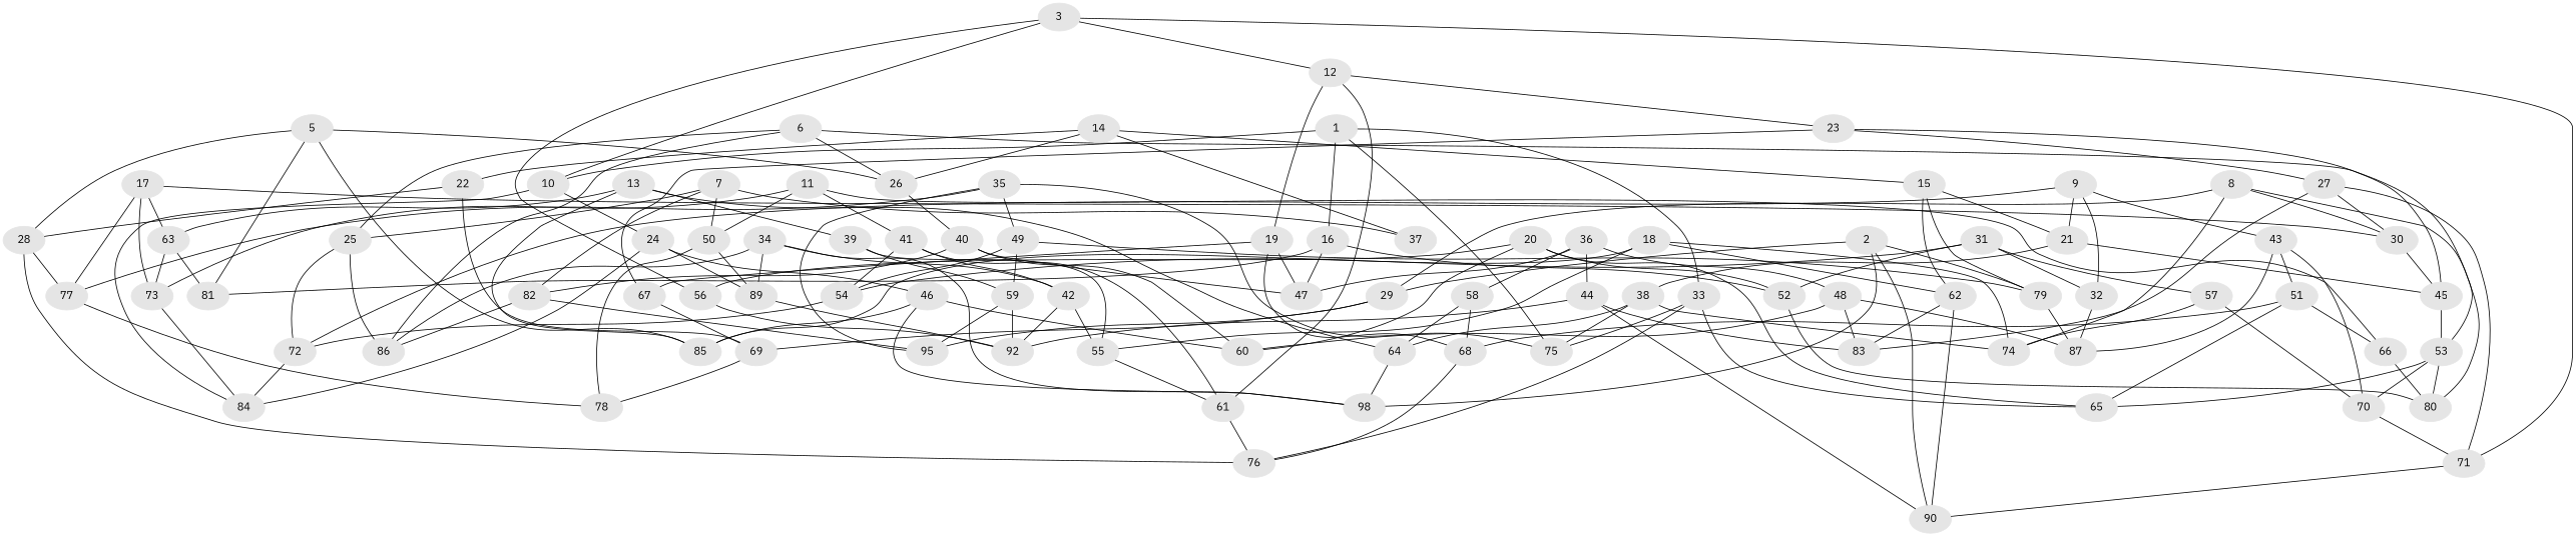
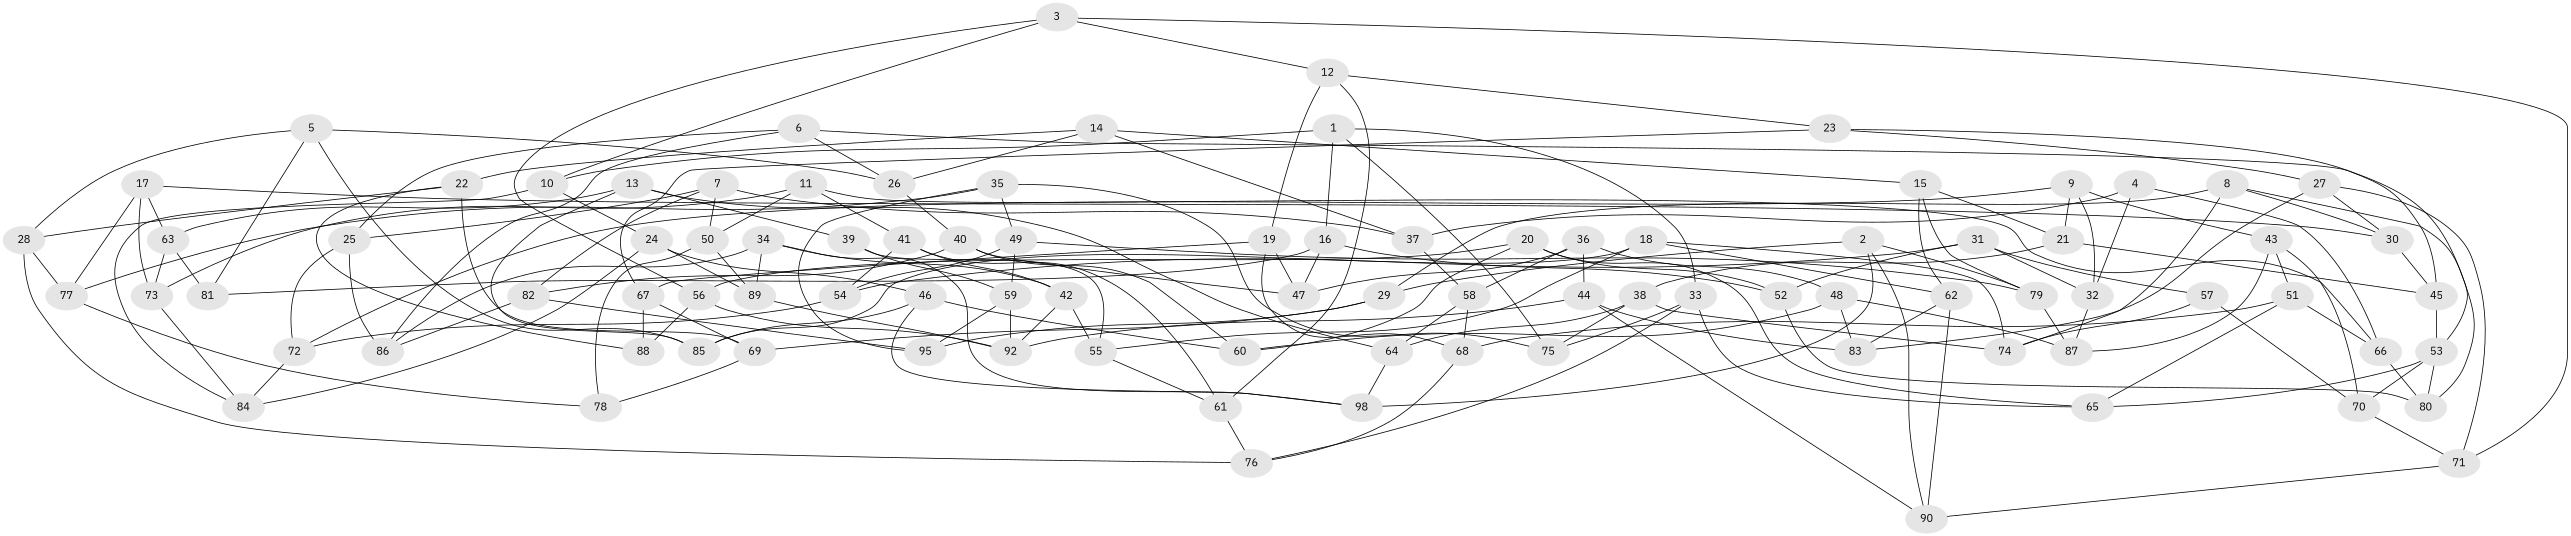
  graph {
    fontname="IBM Plex Sans"
    node [color=gray90 fontname="IBM Plex Sans" style=filled]
    edge [fontname="IBM Plex Sans"]
    1
    10
    16
    33
    75
    24
    84
    81
    47
    52
    65
    76
    2
    29
    79
    90
    n17 [label=98]
    69
    n19 [label=95]
    87
    3
    12
    56
    71
    19
    23
    61
+   88
    92
+   4
    32
    37
    66
    58
    39
    55
    59
    80
    5
    26
    28
    85
    40
    77
    6
    25
    53
    86
    72
    70
    7
    50
    82
    89
    78
    8
    30
    74
    45
    9
    21
    43
    38
    51
    46
    11
    41
    73
    54
    42
    67
    68
    27
    13
    63
    64
    14
    15
    22
    62
    83
    17
    18
    20
    60
    31
    57
    34
    35
    49
    36
    44
    48
    1 -- 10
    1 -- 16
    1 -- 33
    1 -- 75
    10 -- 24
    10 -- 84
    16 -- 81
    16 -- 47
    16 -- 52
    33 -- 75
    33 -- 65
    33 -- 76
    24 -- 84
    24 -- 89
    24 -- 46
    52 -- 80
    2 -- 29
    2 -- 79
    2 -- 90
    2 -- n17
    29 -- 69
    29 -- n19
    79 -- 87
    69 -- 78
    3 -- 10
    3 -- 12
    3 -- 56
    3 -- 71
    12 -- 19
    12 -- 23
    12 -- 61
+   56 -- 88
    56 -- 92
    71 -- 90
    19 -- 47
    19 -- 67
    19 -- 68
    23 -- 45
    23 -- 67
    23 -- 27
    61 -- 76
+   4 -- 32
+   4 -- 37
+   4 -- 66
    32 -- 87
+   37 -- 58
    66 -- 80
    58 -- 68
    58 -- 64
    39 -- 55
    39 -- 59
    55 -- 61
    59 -- n19
    59 -- 92
    5 -- 81
    5 -- 26
    5 -- 28
    5 -- 85
    26 -- 40
    28 -- 76
    28 -- 77
    40 -- 47
    40 -- 82
    40 -- 60
    77 -- 78
    6 -- 26
    6 -- 25
    6 -- 53
    6 -- 86
    25 -- 86
    25 -- 72
    53 -- 65
    53 -- 80
    53 -- 70
    72 -- 84
    70 -- 71
    7 -- 37
    7 -- 25
    7 -- 50
    7 -- 82
    50 -- 89
    50 -- 78
    82 -- n19
    82 -- 86
    89 -- 92
    8 -- 29
    8 -- 80
    8 -- 30
    8 -- 74
    30 -- 45
    45 -- 53
    9 -- 32
    9 -- 72
    9 -- 21
    9 -- 43
    21 -- 45
    21 -- 38
    43 -- 87
    43 -- 70
    43 -- 51
    38 -- 75
    38 -- 74
    38 -- 64
    51 -- 65
    51 -- 66
    51 -- 68
    46 -- n17
    46 -- 85
    46 -- 60
    11 -- 66
    11 -- 50
    11 -- 41
    11 -- 73
    41 -- 61
    41 -- 54
    41 -- 42
    73 -- 84
    54 -- 72
    42 -- 92
    42 -- 55
    67 -- 69
+   67 -- 88
    68 -- 76
    27 -- 71
    27 -- 30
    27 -- 83
    13 -- 39
    13 -- 85
    13 -- 63
    13 -- 64
    63 -- 81
    63 -- 73
    64 -- n17
    14 -- 37
    14 -- 26
    14 -- 15
    14 -- 22
    15 -- 79
    15 -- 21
    15 -- 62
    22 -- 69
+   22 -- 88
    22 -- 28
    62 -- 90
    62 -- 83
    17 -- 77
    17 -- 30
    17 -- 73
    17 -- 63
    18 -- 55
    18 -- 85
    18 -- 74
    18 -- 62
    20 -- 52
    20 -- 65
    20 -- 56
    20 -- 60
    31 -- 52
    31 -- 32
    31 -- 54
    31 -- 57
    57 -- 70
    57 -- 74
    34 -- n17
    34 -- 86
    34 -- 89
    34 -- 42
    35 -- 75
    35 -- n19
    35 -- 77
    35 -- 49
    49 -- 79
    49 -- 59
    49 -- 54
    36 -- 47
    36 -- 58
    36 -- 44
    36 -- 48
    44 -- 90
    44 -- 92
    44 -- 83
    48 -- 87
    48 -- 83
    48 -- 60
  }
